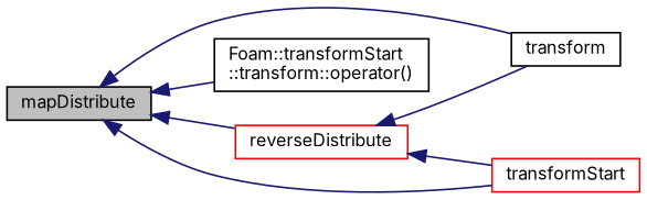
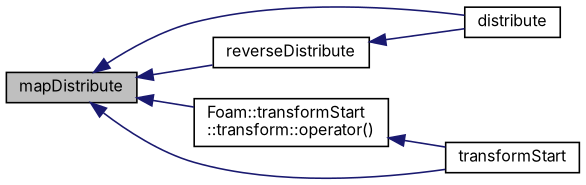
  digraph {
    fontname=Inter
    rankdir=LR
    node [color=black fontname=Inter fontsize=10 shape=record]
    edge [color=midnightblue dir=back fontname=Inter fontsize=10 labelfontname=FreeSans labelfontsize=10 style=solid]
    n1 [fillcolor=grey75 fontcolor=black height=0.2 label=mapDistribute style=filled width=0.4]
-   n2 [height=0.2 label=transform width=0.4]
+   n2 [height=0.2 label=distribute width=0.4]
    n3 [height=0.2 label="Foam::transformStart\l::transform::operator()" width=0.4]
-   n4 [color=red height=0.2 label=reverseDistribute width=0.4]
-   n5 [color=red height=0.2 label=transformStart width=0.4]
+   n4 [height=0.2 label=reverseDistribute width=0.4]
+   n5 [height=0.2 label=transformStart width=0.4]
    n1 -> n2
    n1 -> n3
    n1 -> n4
    n1 -> n5
    n4 -> n2
-   n4 -> n5
+   n3 -> n5
  }
